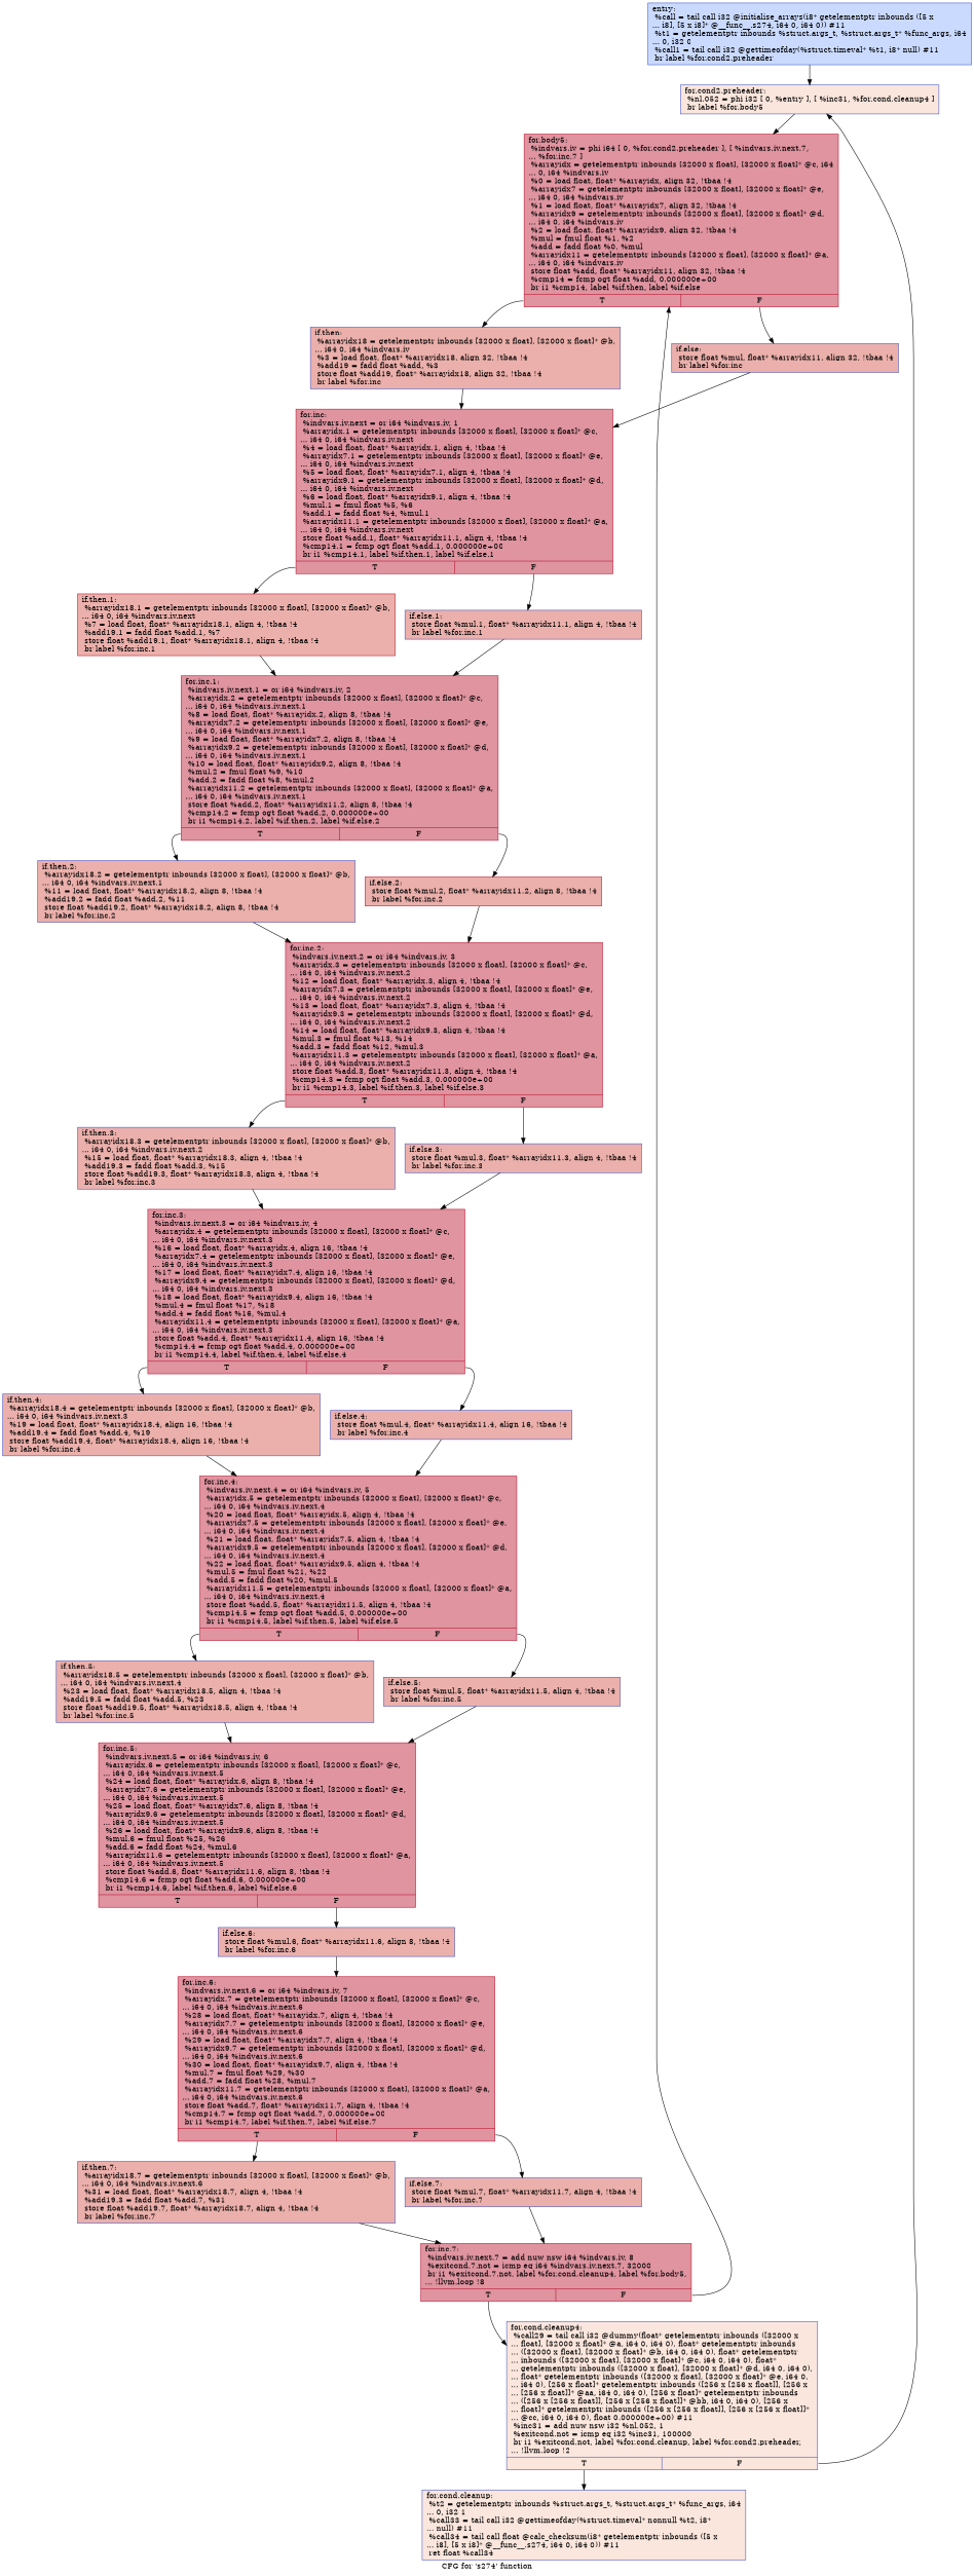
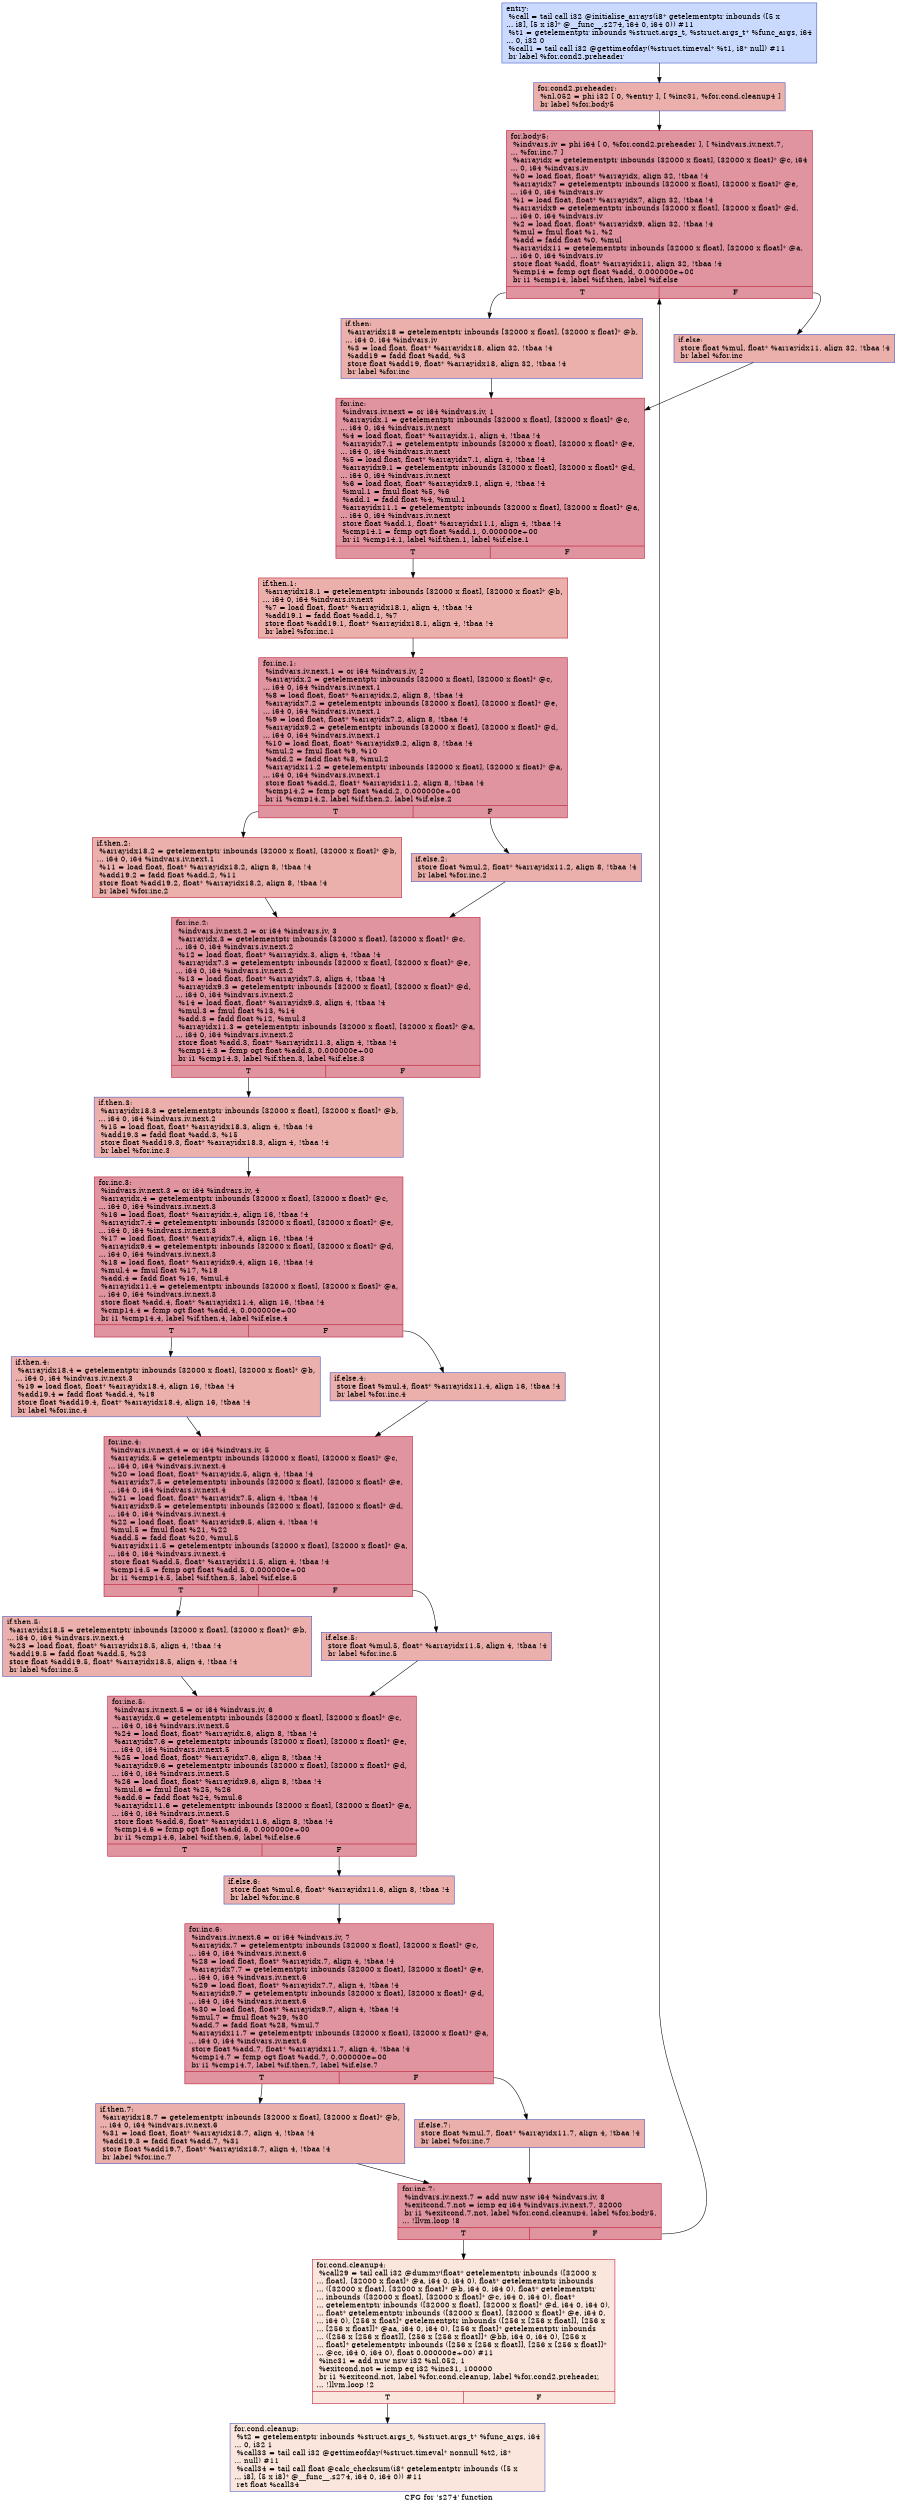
  digraph {
    label="CFG for 's274' function"
    node [color="#3d50c3ff" fillcolor="#d24b4070" shape=record style=filled]
    n1 [fillcolor="#88abfd70" label="{entry:\l  %call = tail call i32 @initialise_arrays(i8* getelementptr inbounds ([5 x\l... i8], [5 x i8]* @__func__.s274, i64 0, i64 0)) #11\l  %t1 = getelementptr inbounds %struct.args_t, %struct.args_t* %func_args, i64\l... 0, i32 0\l  %call1 = tail call i32 @gettimeofday(%struct.timeval* %t1, i8* null) #11\l  br label %for.cond2.preheader\l}"]
-   n2 [fillcolor="#f3c7b170" label="{for.cond2.preheader:                              \l  %nl.052 = phi i32 [ 0, %entry ], [ %inc31, %for.cond.cleanup4 ]\l  br label %for.body5\l}"]
+   n2 [label="{for.cond2.preheader:                              \l  %nl.052 = phi i32 [ 0, %entry ], [ %inc31, %for.cond.cleanup4 ]\l  br label %for.body5\l}"]
    n3 [color="#b70d28ff" fillcolor="#b70d2870" label="{for.body5:                                        \l  %indvars.iv = phi i64 [ 0, %for.cond2.preheader ], [ %indvars.iv.next.7,\l... %for.inc.7 ]\l  %arrayidx = getelementptr inbounds [32000 x float], [32000 x float]* @c, i64\l... 0, i64 %indvars.iv\l  %0 = load float, float* %arrayidx, align 32, !tbaa !4\l  %arrayidx7 = getelementptr inbounds [32000 x float], [32000 x float]* @e,\l... i64 0, i64 %indvars.iv\l  %1 = load float, float* %arrayidx7, align 32, !tbaa !4\l  %arrayidx9 = getelementptr inbounds [32000 x float], [32000 x float]* @d,\l... i64 0, i64 %indvars.iv\l  %2 = load float, float* %arrayidx9, align 32, !tbaa !4\l  %mul = fmul float %1, %2\l  %add = fadd float %0, %mul\l  %arrayidx11 = getelementptr inbounds [32000 x float], [32000 x float]* @a,\l... i64 0, i64 %indvars.iv\l  store float %add, float* %arrayidx11, align 32, !tbaa !4\l  %cmp14 = fcmp ogt float %add, 0.000000e+00\l  br i1 %cmp14, label %if.then, label %if.else\l|{<s0>T|<s1>F}}"]
    n4 [label="{if.then:                                          \l  %arrayidx18 = getelementptr inbounds [32000 x float], [32000 x float]* @b,\l... i64 0, i64 %indvars.iv\l  %3 = load float, float* %arrayidx18, align 32, !tbaa !4\l  %add19 = fadd float %add, %3\l  store float %add19, float* %arrayidx18, align 32, !tbaa !4\l  br label %for.inc\l}"]
    n5 [label="{if.else:                                          \l  store float %mul, float* %arrayidx11, align 32, !tbaa !4\l  br label %for.inc\l}"]
    n6 [color="#b70d28ff" fillcolor="#b70d2870" label="{for.inc:                                          \l  %indvars.iv.next = or i64 %indvars.iv, 1\l  %arrayidx.1 = getelementptr inbounds [32000 x float], [32000 x float]* @c,\l... i64 0, i64 %indvars.iv.next\l  %4 = load float, float* %arrayidx.1, align 4, !tbaa !4\l  %arrayidx7.1 = getelementptr inbounds [32000 x float], [32000 x float]* @e,\l... i64 0, i64 %indvars.iv.next\l  %5 = load float, float* %arrayidx7.1, align 4, !tbaa !4\l  %arrayidx9.1 = getelementptr inbounds [32000 x float], [32000 x float]* @d,\l... i64 0, i64 %indvars.iv.next\l  %6 = load float, float* %arrayidx9.1, align 4, !tbaa !4\l  %mul.1 = fmul float %5, %6\l  %add.1 = fadd float %4, %mul.1\l  %arrayidx11.1 = getelementptr inbounds [32000 x float], [32000 x float]* @a,\l... i64 0, i64 %indvars.iv.next\l  store float %add.1, float* %arrayidx11.1, align 4, !tbaa !4\l  %cmp14.1 = fcmp ogt float %add.1, 0.000000e+00\l  br i1 %cmp14.1, label %if.then.1, label %if.else.1\l|{<s0>T|<s1>F}}"]
    n7 [fillcolor="#f3c7b170" label="{for.cond.cleanup:                                 \l  %t2 = getelementptr inbounds %struct.args_t, %struct.args_t* %func_args, i64\l... 0, i32 1\l  %call33 = tail call i32 @gettimeofday(%struct.timeval* nonnull %t2, i8*\l... null) #11\l  %call34 = tail call float @calc_checksum(i8* getelementptr inbounds ([5 x\l... i8], [5 x i8]* @__func__.s274, i64 0, i64 0)) #11\l  ret float %call34\l}"]
-   n8 [fillcolor="#f3c7b170" label="{for.cond.cleanup4:                                \l  %call29 = tail call i32 @dummy(float* getelementptr inbounds ([32000 x\l... float], [32000 x float]* @a, i64 0, i64 0), float* getelementptr inbounds\l... ([32000 x float], [32000 x float]* @b, i64 0, i64 0), float* getelementptr\l... inbounds ([32000 x float], [32000 x float]* @c, i64 0, i64 0), float*\l... getelementptr inbounds ([32000 x float], [32000 x float]* @d, i64 0, i64 0),\l... float* getelementptr inbounds ([32000 x float], [32000 x float]* @e, i64 0,\l... i64 0), [256 x float]* getelementptr inbounds ([256 x [256 x float]], [256 x\l... [256 x float]]* @aa, i64 0, i64 0), [256 x float]* getelementptr inbounds\l... ([256 x [256 x float]], [256 x [256 x float]]* @bb, i64 0, i64 0), [256 x\l... float]* getelementptr inbounds ([256 x [256 x float]], [256 x [256 x float]]*\l... @cc, i64 0, i64 0), float 0.000000e+00) #11\l  %inc31 = add nuw nsw i32 %nl.052, 1\l  %exitcond.not = icmp eq i32 %inc31, 100000\l  br i1 %exitcond.not, label %for.cond.cleanup, label %for.cond2.preheader,\l... !llvm.loop !2\l|{<s0>T|<s1>F}}"]
+   n8 [color="#b70d28ff" fillcolor="#f3c7b170" label="{for.cond.cleanup4:                                \l  %call29 = tail call i32 @dummy(float* getelementptr inbounds ([32000 x\l... float], [32000 x float]* @a, i64 0, i64 0), float* getelementptr inbounds\l... ([32000 x float], [32000 x float]* @b, i64 0, i64 0), float* getelementptr\l... inbounds ([32000 x float], [32000 x float]* @c, i64 0, i64 0), float*\l... getelementptr inbounds ([32000 x float], [32000 x float]* @d, i64 0, i64 0),\l... float* getelementptr inbounds ([32000 x float], [32000 x float]* @e, i64 0,\l... i64 0), [256 x float]* getelementptr inbounds ([256 x [256 x float]], [256 x\l... [256 x float]]* @aa, i64 0, i64 0), [256 x float]* getelementptr inbounds\l... ([256 x [256 x float]], [256 x [256 x float]]* @bb, i64 0, i64 0), [256 x\l... float]* getelementptr inbounds ([256 x [256 x float]], [256 x [256 x float]]*\l... @cc, i64 0, i64 0), float 0.000000e+00) #11\l  %inc31 = add nuw nsw i32 %nl.052, 1\l  %exitcond.not = icmp eq i32 %inc31, 100000\l  br i1 %exitcond.not, label %for.cond.cleanup, label %for.cond2.preheader,\l... !llvm.loop !2\l|{<s0>T|<s1>F}}"]
    n9 [color="#b70d28ff" label="{if.then.1:                                        \l  %arrayidx18.1 = getelementptr inbounds [32000 x float], [32000 x float]* @b,\l... i64 0, i64 %indvars.iv.next\l  %7 = load float, float* %arrayidx18.1, align 4, !tbaa !4\l  %add19.1 = fadd float %add.1, %7\l  store float %add19.1, float* %arrayidx18.1, align 4, !tbaa !4\l  br label %for.inc.1\l}"]
-   n10 [label="{if.else.1:                                        \l  store float %mul.1, float* %arrayidx11.1, align 4, !tbaa !4\l  br label %for.inc.1\l}"]
    n11 [color="#b70d28ff" fillcolor="#b70d2870" label="{for.inc.1:                                        \l  %indvars.iv.next.1 = or i64 %indvars.iv, 2\l  %arrayidx.2 = getelementptr inbounds [32000 x float], [32000 x float]* @c,\l... i64 0, i64 %indvars.iv.next.1\l  %8 = load float, float* %arrayidx.2, align 8, !tbaa !4\l  %arrayidx7.2 = getelementptr inbounds [32000 x float], [32000 x float]* @e,\l... i64 0, i64 %indvars.iv.next.1\l  %9 = load float, float* %arrayidx7.2, align 8, !tbaa !4\l  %arrayidx9.2 = getelementptr inbounds [32000 x float], [32000 x float]* @d,\l... i64 0, i64 %indvars.iv.next.1\l  %10 = load float, float* %arrayidx9.2, align 8, !tbaa !4\l  %mul.2 = fmul float %9, %10\l  %add.2 = fadd float %8, %mul.2\l  %arrayidx11.2 = getelementptr inbounds [32000 x float], [32000 x float]* @a,\l... i64 0, i64 %indvars.iv.next.1\l  store float %add.2, float* %arrayidx11.2, align 8, !tbaa !4\l  %cmp14.2 = fcmp ogt float %add.2, 0.000000e+00\l  br i1 %cmp14.2, label %if.then.2, label %if.else.2\l|{<s0>T|<s1>F}}"]
-   n12 [label="{if.then.2:                                        \l  %arrayidx18.2 = getelementptr inbounds [32000 x float], [32000 x float]* @b,\l... i64 0, i64 %indvars.iv.next.1\l  %11 = load float, float* %arrayidx18.2, align 8, !tbaa !4\l  %add19.2 = fadd float %add.2, %11\l  store float %add19.2, float* %arrayidx18.2, align 8, !tbaa !4\l  br label %for.inc.2\l}"]
-   n13 [color="#b70d28ff" label="{if.else.2:                                        \l  store float %mul.2, float* %arrayidx11.2, align 8, !tbaa !4\l  br label %for.inc.2\l}"]
+   n12 [color="#b70d28ff" label="{if.then.2:                                        \l  %arrayidx18.2 = getelementptr inbounds [32000 x float], [32000 x float]* @b,\l... i64 0, i64 %indvars.iv.next.1\l  %11 = load float, float* %arrayidx18.2, align 8, !tbaa !4\l  %add19.2 = fadd float %add.2, %11\l  store float %add19.2, float* %arrayidx18.2, align 8, !tbaa !4\l  br label %for.inc.2\l}"]
+   n13 [label="{if.else.2:                                        \l  store float %mul.2, float* %arrayidx11.2, align 8, !tbaa !4\l  br label %for.inc.2\l}"]
    n14 [color="#b70d28ff" fillcolor="#b70d2870" label="{for.inc.2:                                        \l  %indvars.iv.next.2 = or i64 %indvars.iv, 3\l  %arrayidx.3 = getelementptr inbounds [32000 x float], [32000 x float]* @c,\l... i64 0, i64 %indvars.iv.next.2\l  %12 = load float, float* %arrayidx.3, align 4, !tbaa !4\l  %arrayidx7.3 = getelementptr inbounds [32000 x float], [32000 x float]* @e,\l... i64 0, i64 %indvars.iv.next.2\l  %13 = load float, float* %arrayidx7.3, align 4, !tbaa !4\l  %arrayidx9.3 = getelementptr inbounds [32000 x float], [32000 x float]* @d,\l... i64 0, i64 %indvars.iv.next.2\l  %14 = load float, float* %arrayidx9.3, align 4, !tbaa !4\l  %mul.3 = fmul float %13, %14\l  %add.3 = fadd float %12, %mul.3\l  %arrayidx11.3 = getelementptr inbounds [32000 x float], [32000 x float]* @a,\l... i64 0, i64 %indvars.iv.next.2\l  store float %add.3, float* %arrayidx11.3, align 4, !tbaa !4\l  %cmp14.3 = fcmp ogt float %add.3, 0.000000e+00\l  br i1 %cmp14.3, label %if.then.3, label %if.else.3\l|{<s0>T|<s1>F}}"]
    n15 [label="{if.then.3:                                        \l  %arrayidx18.3 = getelementptr inbounds [32000 x float], [32000 x float]* @b,\l... i64 0, i64 %indvars.iv.next.2\l  %15 = load float, float* %arrayidx18.3, align 4, !tbaa !4\l  %add19.3 = fadd float %add.3, %15\l  store float %add19.3, float* %arrayidx18.3, align 4, !tbaa !4\l  br label %for.inc.3\l}"]
-   n16 [label="{if.else.3:                                        \l  store float %mul.3, float* %arrayidx11.3, align 4, !tbaa !4\l  br label %for.inc.3\l}"]
    n17 [color="#b70d28ff" fillcolor="#b70d2870" label="{for.inc.3:                                        \l  %indvars.iv.next.3 = or i64 %indvars.iv, 4\l  %arrayidx.4 = getelementptr inbounds [32000 x float], [32000 x float]* @c,\l... i64 0, i64 %indvars.iv.next.3\l  %16 = load float, float* %arrayidx.4, align 16, !tbaa !4\l  %arrayidx7.4 = getelementptr inbounds [32000 x float], [32000 x float]* @e,\l... i64 0, i64 %indvars.iv.next.3\l  %17 = load float, float* %arrayidx7.4, align 16, !tbaa !4\l  %arrayidx9.4 = getelementptr inbounds [32000 x float], [32000 x float]* @d,\l... i64 0, i64 %indvars.iv.next.3\l  %18 = load float, float* %arrayidx9.4, align 16, !tbaa !4\l  %mul.4 = fmul float %17, %18\l  %add.4 = fadd float %16, %mul.4\l  %arrayidx11.4 = getelementptr inbounds [32000 x float], [32000 x float]* @a,\l... i64 0, i64 %indvars.iv.next.3\l  store float %add.4, float* %arrayidx11.4, align 16, !tbaa !4\l  %cmp14.4 = fcmp ogt float %add.4, 0.000000e+00\l  br i1 %cmp14.4, label %if.then.4, label %if.else.4\l|{<s0>T|<s1>F}}"]
    n18 [label="{if.then.4:                                        \l  %arrayidx18.4 = getelementptr inbounds [32000 x float], [32000 x float]* @b,\l... i64 0, i64 %indvars.iv.next.3\l  %19 = load float, float* %arrayidx18.4, align 16, !tbaa !4\l  %add19.4 = fadd float %add.4, %19\l  store float %add19.4, float* %arrayidx18.4, align 16, !tbaa !4\l  br label %for.inc.4\l}"]
    n19 [label="{if.else.4:                                        \l  store float %mul.4, float* %arrayidx11.4, align 16, !tbaa !4\l  br label %for.inc.4\l}"]
    n20 [color="#b70d28ff" fillcolor="#b70d2870" label="{for.inc.4:                                        \l  %indvars.iv.next.4 = or i64 %indvars.iv, 5\l  %arrayidx.5 = getelementptr inbounds [32000 x float], [32000 x float]* @c,\l... i64 0, i64 %indvars.iv.next.4\l  %20 = load float, float* %arrayidx.5, align 4, !tbaa !4\l  %arrayidx7.5 = getelementptr inbounds [32000 x float], [32000 x float]* @e,\l... i64 0, i64 %indvars.iv.next.4\l  %21 = load float, float* %arrayidx7.5, align 4, !tbaa !4\l  %arrayidx9.5 = getelementptr inbounds [32000 x float], [32000 x float]* @d,\l... i64 0, i64 %indvars.iv.next.4\l  %22 = load float, float* %arrayidx9.5, align 4, !tbaa !4\l  %mul.5 = fmul float %21, %22\l  %add.5 = fadd float %20, %mul.5\l  %arrayidx11.5 = getelementptr inbounds [32000 x float], [32000 x float]* @a,\l... i64 0, i64 %indvars.iv.next.4\l  store float %add.5, float* %arrayidx11.5, align 4, !tbaa !4\l  %cmp14.5 = fcmp ogt float %add.5, 0.000000e+00\l  br i1 %cmp14.5, label %if.then.5, label %if.else.5\l|{<s0>T|<s1>F}}"]
    n21 [label="{if.then.5:                                        \l  %arrayidx18.5 = getelementptr inbounds [32000 x float], [32000 x float]* @b,\l... i64 0, i64 %indvars.iv.next.4\l  %23 = load float, float* %arrayidx18.5, align 4, !tbaa !4\l  %add19.5 = fadd float %add.5, %23\l  store float %add19.5, float* %arrayidx18.5, align 4, !tbaa !4\l  br label %for.inc.5\l}"]
    n22 [label="{if.else.5:                                        \l  store float %mul.5, float* %arrayidx11.5, align 4, !tbaa !4\l  br label %for.inc.5\l}"]
    n23 [color="#b70d28ff" fillcolor="#b70d2870" label="{for.inc.5:                                        \l  %indvars.iv.next.5 = or i64 %indvars.iv, 6\l  %arrayidx.6 = getelementptr inbounds [32000 x float], [32000 x float]* @c,\l... i64 0, i64 %indvars.iv.next.5\l  %24 = load float, float* %arrayidx.6, align 8, !tbaa !4\l  %arrayidx7.6 = getelementptr inbounds [32000 x float], [32000 x float]* @e,\l... i64 0, i64 %indvars.iv.next.5\l  %25 = load float, float* %arrayidx7.6, align 8, !tbaa !4\l  %arrayidx9.6 = getelementptr inbounds [32000 x float], [32000 x float]* @d,\l... i64 0, i64 %indvars.iv.next.5\l  %26 = load float, float* %arrayidx9.6, align 8, !tbaa !4\l  %mul.6 = fmul float %25, %26\l  %add.6 = fadd float %24, %mul.6\l  %arrayidx11.6 = getelementptr inbounds [32000 x float], [32000 x float]* @a,\l... i64 0, i64 %indvars.iv.next.5\l  store float %add.6, float* %arrayidx11.6, align 8, !tbaa !4\l  %cmp14.6 = fcmp ogt float %add.6, 0.000000e+00\l  br i1 %cmp14.6, label %if.then.6, label %if.else.6\l|{<s0>T|<s1>F}}"]
    n24 [label="{if.else.6:                                        \l  store float %mul.6, float* %arrayidx11.6, align 8, !tbaa !4\l  br label %for.inc.6\l}"]
    n25 [color="#b70d28ff" fillcolor="#b70d2870" label="{for.inc.6:                                        \l  %indvars.iv.next.6 = or i64 %indvars.iv, 7\l  %arrayidx.7 = getelementptr inbounds [32000 x float], [32000 x float]* @c,\l... i64 0, i64 %indvars.iv.next.6\l  %28 = load float, float* %arrayidx.7, align 4, !tbaa !4\l  %arrayidx7.7 = getelementptr inbounds [32000 x float], [32000 x float]* @e,\l... i64 0, i64 %indvars.iv.next.6\l  %29 = load float, float* %arrayidx7.7, align 4, !tbaa !4\l  %arrayidx9.7 = getelementptr inbounds [32000 x float], [32000 x float]* @d,\l... i64 0, i64 %indvars.iv.next.6\l  %30 = load float, float* %arrayidx9.7, align 4, !tbaa !4\l  %mul.7 = fmul float %29, %30\l  %add.7 = fadd float %28, %mul.7\l  %arrayidx11.7 = getelementptr inbounds [32000 x float], [32000 x float]* @a,\l... i64 0, i64 %indvars.iv.next.6\l  store float %add.7, float* %arrayidx11.7, align 4, !tbaa !4\l  %cmp14.7 = fcmp ogt float %add.7, 0.000000e+00\l  br i1 %cmp14.7, label %if.then.7, label %if.else.7\l|{<s0>T|<s1>F}}"]
    n26 [label="{if.then.7:                                        \l  %arrayidx18.7 = getelementptr inbounds [32000 x float], [32000 x float]* @b,\l... i64 0, i64 %indvars.iv.next.6\l  %31 = load float, float* %arrayidx18.7, align 4, !tbaa !4\l  %add19.3 = fadd float %add.7, %31\l  store float %add19.7, float* %arrayidx18.7, align 4, !tbaa !4\l  br label %for.inc.7\l}"]
    n27 [label="{if.else.7:                                        \l  store float %mul.7, float* %arrayidx11.7, align 4, !tbaa !4\l  br label %for.inc.7\l}"]
    n28 [color="#b70d28ff" fillcolor="#b70d2870" label="{for.inc.7:                                        \l  %indvars.iv.next.7 = add nuw nsw i64 %indvars.iv, 8\l  %exitcond.7.not = icmp eq i64 %indvars.iv.next.7, 32000\l  br i1 %exitcond.7.not, label %for.cond.cleanup4, label %for.body5,\l... !llvm.loop !8\l|{<s0>T|<s1>F}}"]
    n1 -> n2
    n2 -> n3
    n3 -> n4 [tailport=s0]
    n3 -> n5 [tailport=s1]
    n4 -> n6
    n5 -> n6
    n6 -> n9 [tailport=s0]
-   n6 -> n10 [tailport=s1]
-   n8 -> n2 [tailport=s1]
    n8 -> n7 [tailport=s0]
    n9 -> n11
-   n10 -> n11
    n11 -> n12 [tailport=s0]
    n11 -> n13 [tailport=s1]
    n12 -> n14
    n13 -> n14
    n14 -> n15 [tailport=s0]
-   n14 -> n16 [tailport=s1]
    n15 -> n17
-   n16 -> n17
    n17 -> n18 [tailport=s0]
    n17 -> n19 [tailport=s1]
    n18 -> n20
    n19 -> n20
    n20 -> n21 [tailport=s0]
    n20 -> n22 [tailport=s1]
    n21 -> n23
    n22 -> n23
    n23 -> n24 [tailport=s1]
    n24 -> n25
    n25 -> n26 [tailport=s0]
    n25 -> n27 [tailport=s1]
    n26 -> n28
    n27 -> n28
    n28 -> n3 [tailport=s1]
    n28 -> n8 [tailport=s0]
  }
